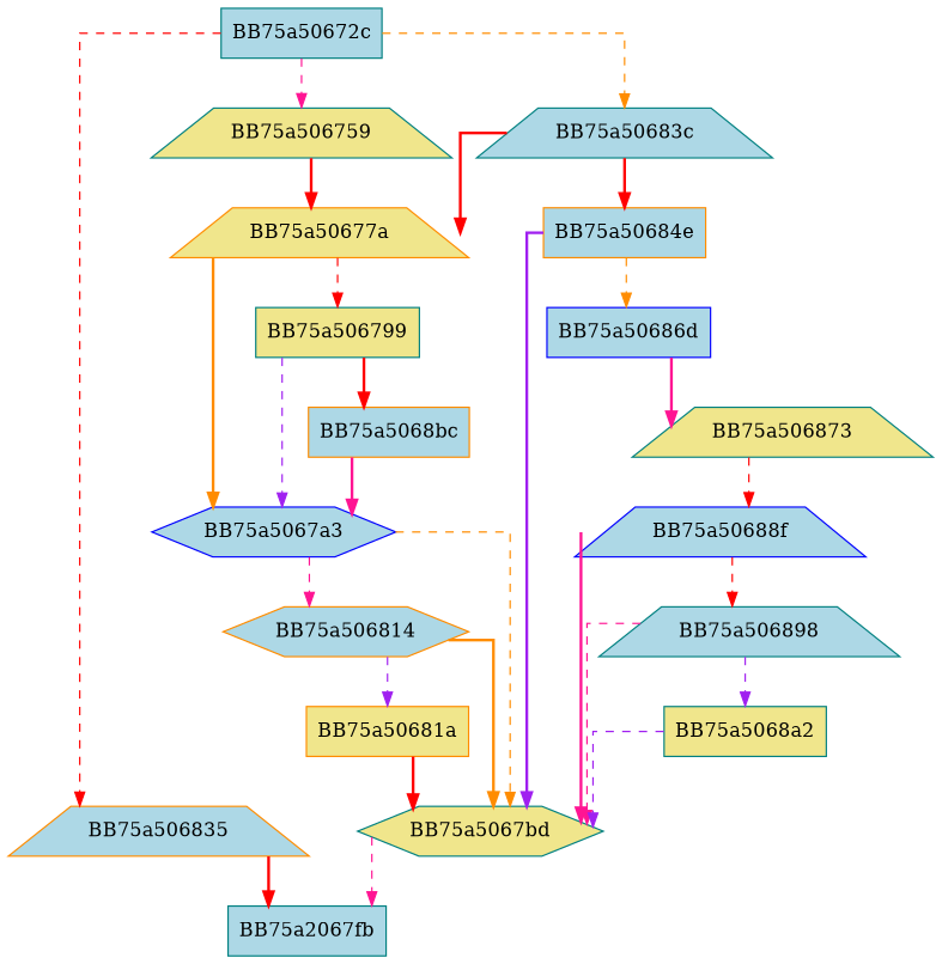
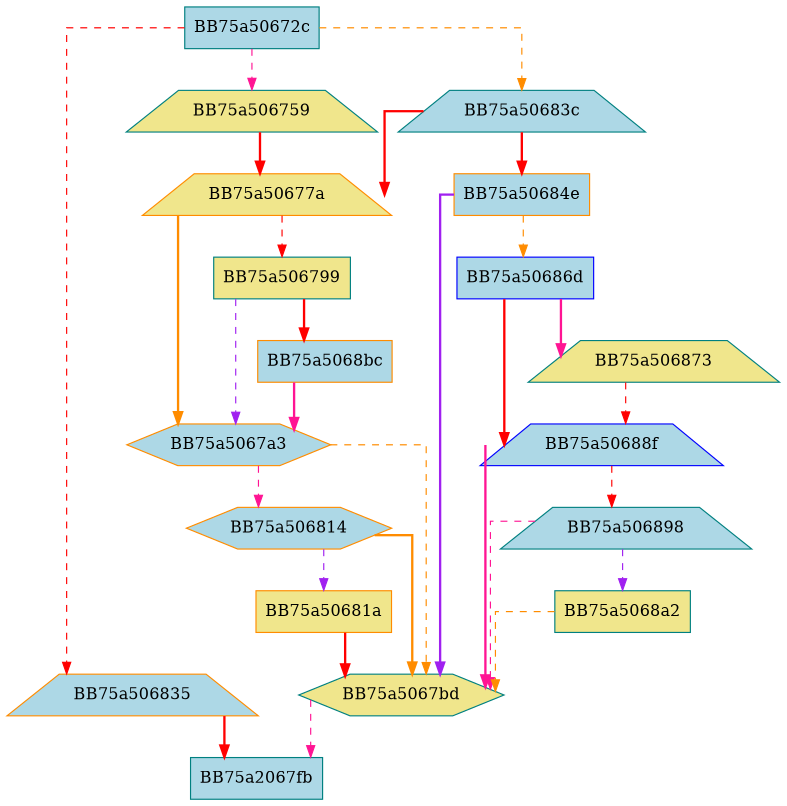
  digraph {
    splines=ortho
    node [color=teal fillcolor=lightblue shape=box style=filled]
    edge [color=red style=dashed]
    BB75a506835 [color=darkorange shape=trapezium]
    BB75a50672c
    BB75a506759 [fillcolor=khaki shape=trapezium]
    BB75a50683c [shape=trapezium]
    n5 [label=BB75a2067fb]
    BB75a50677a [color=darkorange fillcolor=khaki shape=trapezium]
    BB75a50684e [color=darkorange]
-   BB75a5067a3 [color=blue shape=hexagon]
+   BB75a5067a3 [color=darkorange shape=hexagon]
    BB75a506799 [fillcolor=khaki]
    BB75a5067bd [fillcolor=khaki shape=hexagon]
    BB75a50686d [color=blue]
    BB75a506814 [color=darkorange shape=hexagon]
    BB75a5068bc [color=darkorange]
    BB75a50681a [color=darkorange fillcolor=khaki]
    BB75a50688f [color=blue shape=trapezium]
    BB75a506873 [fillcolor=khaki shape=trapezium]
    BB75a506898 [shape=trapezium]
    BB75a5068a2 [fillcolor=khaki]
    BB75a506835 -> n5 [style=bold]
    BB75a50672c -> BB75a506835
    BB75a50672c -> BB75a506759 [color=deeppink]
    BB75a50672c -> BB75a50683c [color=darkorange]
    BB75a506759 -> BB75a50677a [style=bold]
    BB75a50683c -> BB75a50677a [style=bold]
    BB75a50683c -> BB75a50684e [style=bold]
    BB75a50677a -> BB75a5067a3 [color=darkorange style=bold]
    BB75a50677a -> BB75a506799
    BB75a50684e -> BB75a5067bd [color=purple style=bold]
    BB75a50684e -> BB75a50686d [color=darkorange]
    BB75a5067a3 -> BB75a5067bd [color=darkorange]
    BB75a5067a3 -> BB75a506814 [color=deeppink]
    BB75a506799 -> BB75a5067a3 [color=purple]
    BB75a506799 -> BB75a5068bc [style=bold]
    BB75a5067bd -> n5 [color=deeppink]
+   BB75a50686d -> BB75a50688f [style=bold]
    BB75a50686d -> BB75a506873 [color=deeppink style=bold]
    BB75a506814 -> BB75a5067bd [color=darkorange style=bold]
    BB75a506814 -> BB75a50681a [color=purple]
    BB75a5068bc -> BB75a5067a3 [color=deeppink style=bold]
    BB75a50681a -> BB75a5067bd [style=bold]
    BB75a50688f -> BB75a5067bd [color=deeppink style=bold]
    BB75a50688f -> BB75a506898
    BB75a506873 -> BB75a50688f
    BB75a506898 -> BB75a5067bd [color=deeppink]
    BB75a506898 -> BB75a5068a2 [color=purple]
-   BB75a5068a2 -> BB75a5067bd [color=purple]
+   BB75a5068a2 -> BB75a5067bd [color=darkorange]
  }
